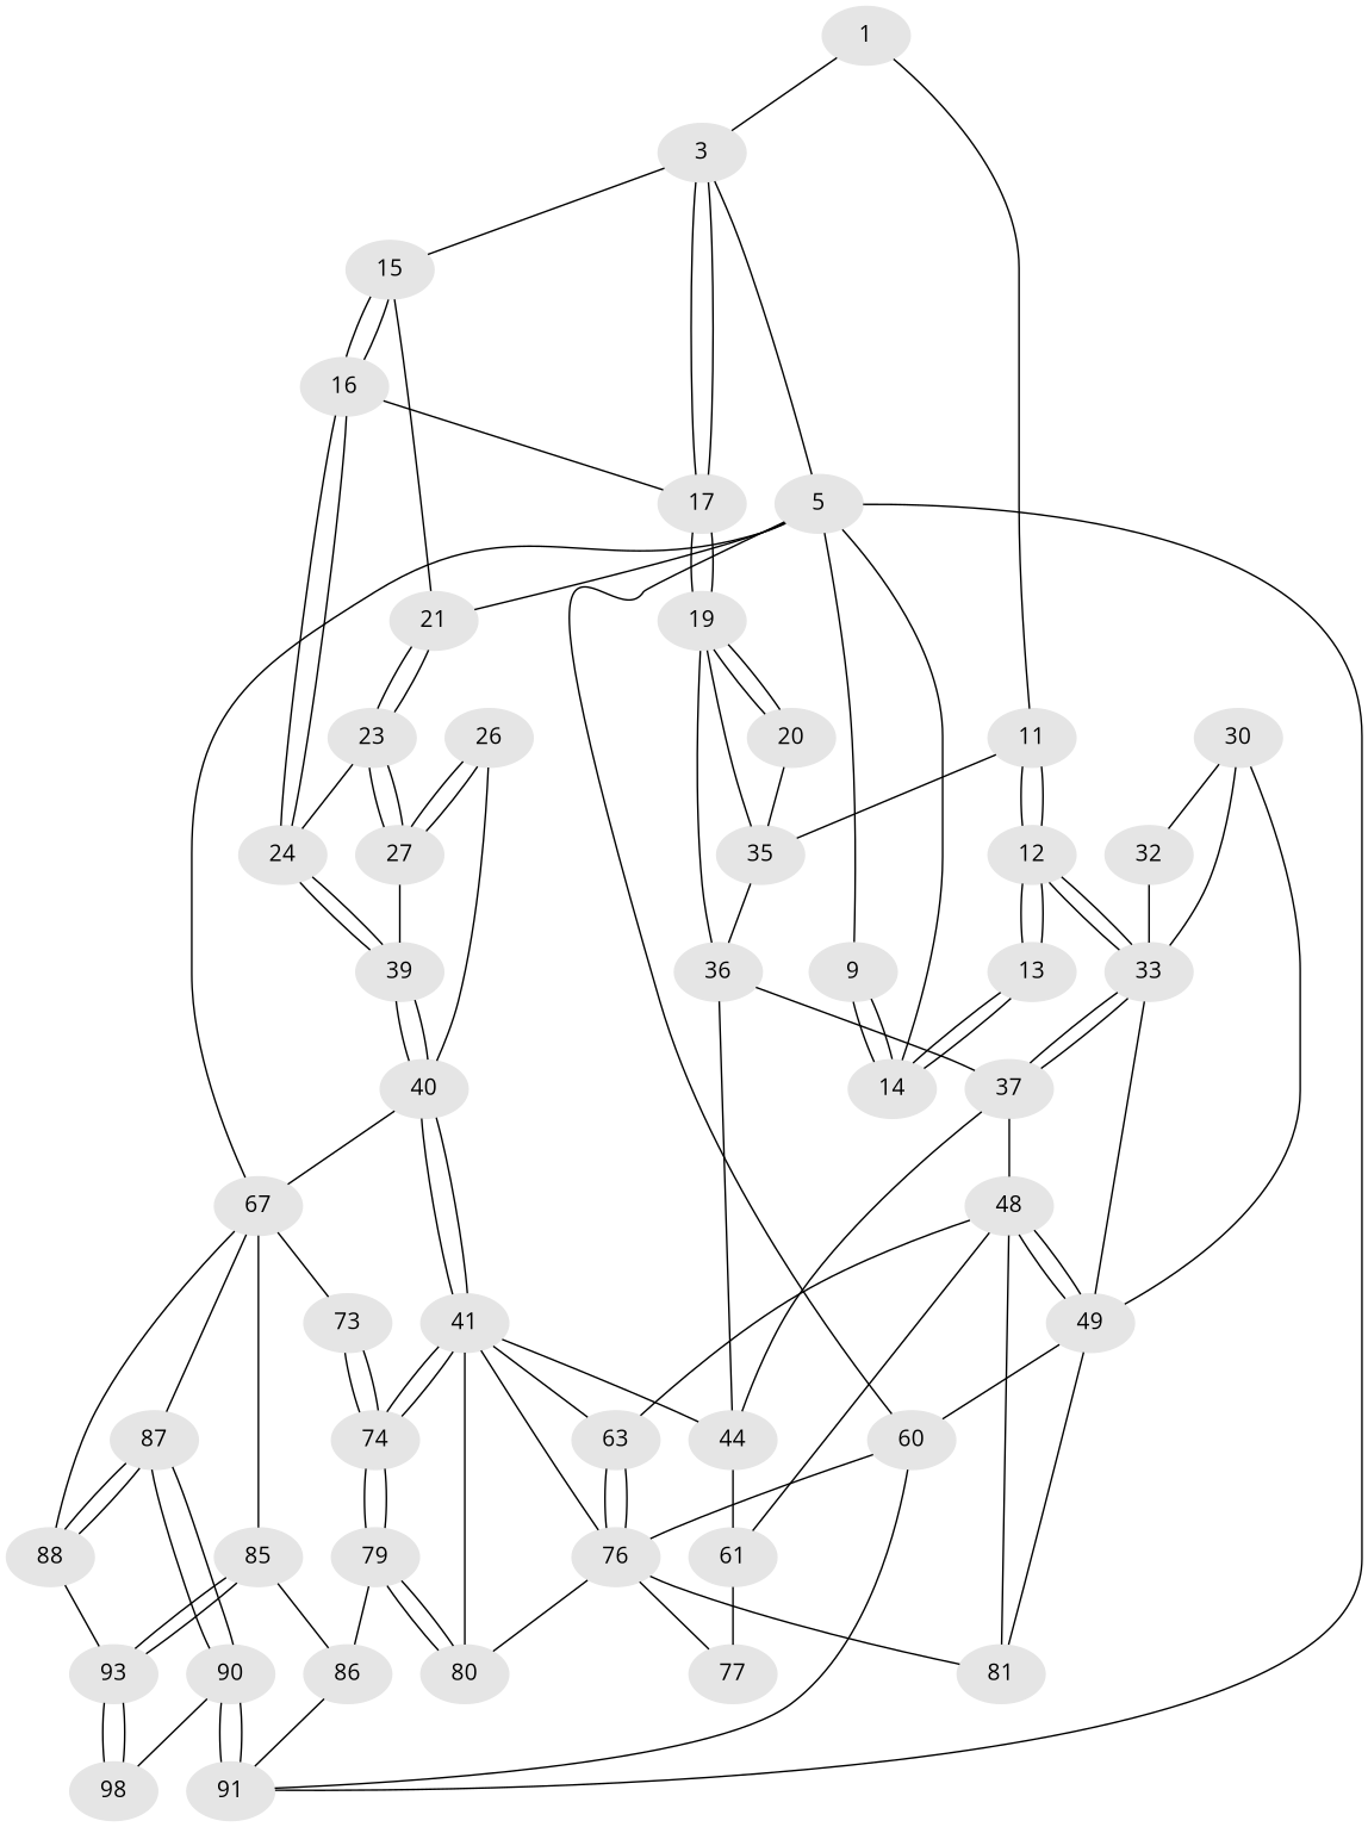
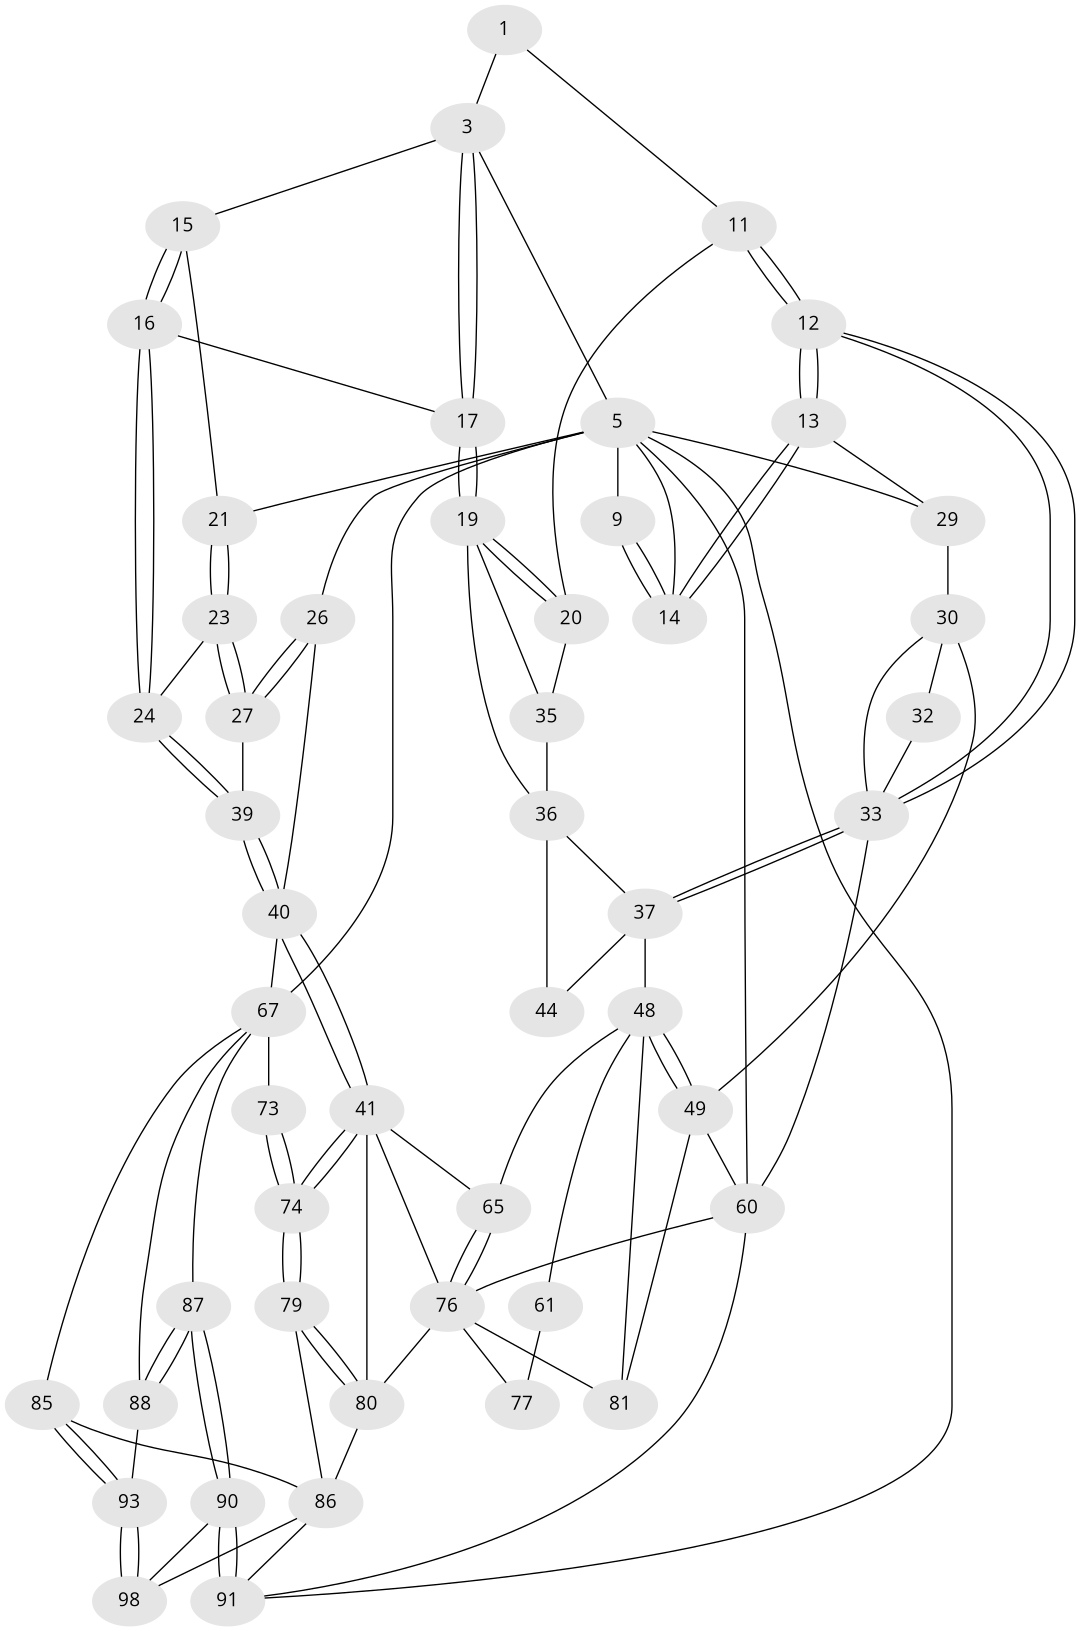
  graph {
    fontname="Open Sans"
    node [color=gray90 fontname="Open Sans" style=filled]
    edge [fontname="Open Sans"]
    1 [super="+2+10"]
    3 [super="+4"]
    11
    5 [super="+6"]
    15
    17
    12
    20 [super="+22"]
    9
    14
    21
    26 [super="+70"]
+   29
    60 [super="+100"]
    67 [super="+71+68"]
    91 [super="+92"]
    16
    19 [super="+38"]
    23
    27
    40
    30 [super="+31"]
    76 [super="+78"]
    73
    85
    87
    88
    13 [super="+28"]
    33 [super="+34"]
    35
    49 [super="+51"]
    37 [super="+47"]
    24
    39 [super="+50"]
    36 [super="+45"]
    44 [super="+56"]
    32
    81 [super="+83"]
    48 [super="+53"]
    61 [super="+66+62"]
-   65 [label=63]
+   65
    41 [super="+42"]
    74
    80 [super="+94"]
    79
    77
    86 [super="+96"]
    93
    90 [super="+99"]
    98
    1 -- 3
    1 -- 11
    3 -- 5
    3 -- 15
    3 -- 17
    3 -- 17
    11 -- 12
    11 -- 12
-   11 -- 35
+   11 -- 20
    5 -- 9
    5 -- 14
    5 -- 21
+   5 -- 26
+   5 -- 29
    5 -- 60
    5 -- 67
    5 -- 91
    15 -- 21
    15 -- 16
    15 -- 16
    17 -- 19
    17 -- 19
    12 -- 13
    12 -- 13
    12 -- 33
    12 -- 33
    20 -- 35
    9 -- 14
    9 -- 14
    21 -- 23
    21 -- 23
    26 -- 27
    26 -- 27
    26 -- 40
+   29 -- 30
    60 -- 91
    60 -- 76
    67 -- 73 [weight=2]
    67 -- 85
    67 -- 87
    67 -- 88
    16 -- 17
    16 -- 24
    16 -- 24
    19 -- 20
    19 -- 20
    19 -- 35
    19 -- 36
    23 -- 27
    23 -- 27
    23 -- 24
    27 -- 39
    40 -- 67
    40 -- 41
    40 -- 41
    30 -- 33
    30 -- 49
    30 -- 32
    76 -- 81
    76 -- 80
    76 -- 77
    73 -- 74
    73 -- 74
    85 -- 86
    85 -- 93
    85 -- 93
    87 -- 88
    87 -- 88
    87 -- 90
    87 -- 90
    88 -- 93
    13 -- 14
    13 -- 14
-   33 -- 49
+   13 -- 29
+   33 -- 60
    33 -- 37
    33 -- 37
    35 -- 36
    49 -- 60 [weight=2]
    49 -- 81
    37 -- 44
    37 -- 48
    24 -- 39
    24 -- 39
    39 -- 40
    39 -- 40
    36 -- 37
    36 -- 44
-   44 -- 61
    32 -- 33
    48 -- 49 [weight=2]
    48 -- 49
    48 -- 81 [weight=2]
    48 -- 61
    48 -- 65
    61 -- 77 [weight=2]
    65 -- 76
    65 -- 76
    41 -- 76
-   41 -- 44 [weight=2]
    41 -- 65
    41 -- 74
    41 -- 74
    41 -- 80
    74 -- 79
    74 -- 79
+   80 -- 86
    79 -- 80
    79 -- 80
    79 -- 86
    86 -- 91
+   86 -- 98
    93 -- 98
    93 -- 98
    90 -- 91 [weight=3]
    90 -- 91
    90 -- 98
  }
